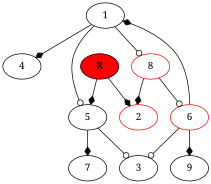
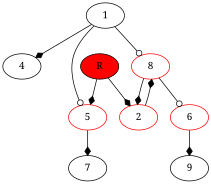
  digraph {
    fontname="Noto Serif"
    node [color=black fontname="Noto Serif"]
    edge [arrowhead=diamond fontname="Noto Serif"]
    1
    4
-   5
+   5 [color=red]
    8 [color=red]
    7
-   3
    2 [color=red]
    6 [color=red]
    9
    R [fillcolor="#ff0000" style=filled]
    1 -> 4
    1 -> 5 [arrowhead=odot]
    1 -> 8 [arrowhead=odot]
    5 -> 7
-   5 -> 3 [arrowhead=odot]
    8 -> 2
    8 -> 6 [arrowhead=odot]
-   6 -> 1
-   6 -> 3 [arrowhead=odot]
+   2 -> 8
    6 -> 9
    R -> 5
    R -> 2
  }
